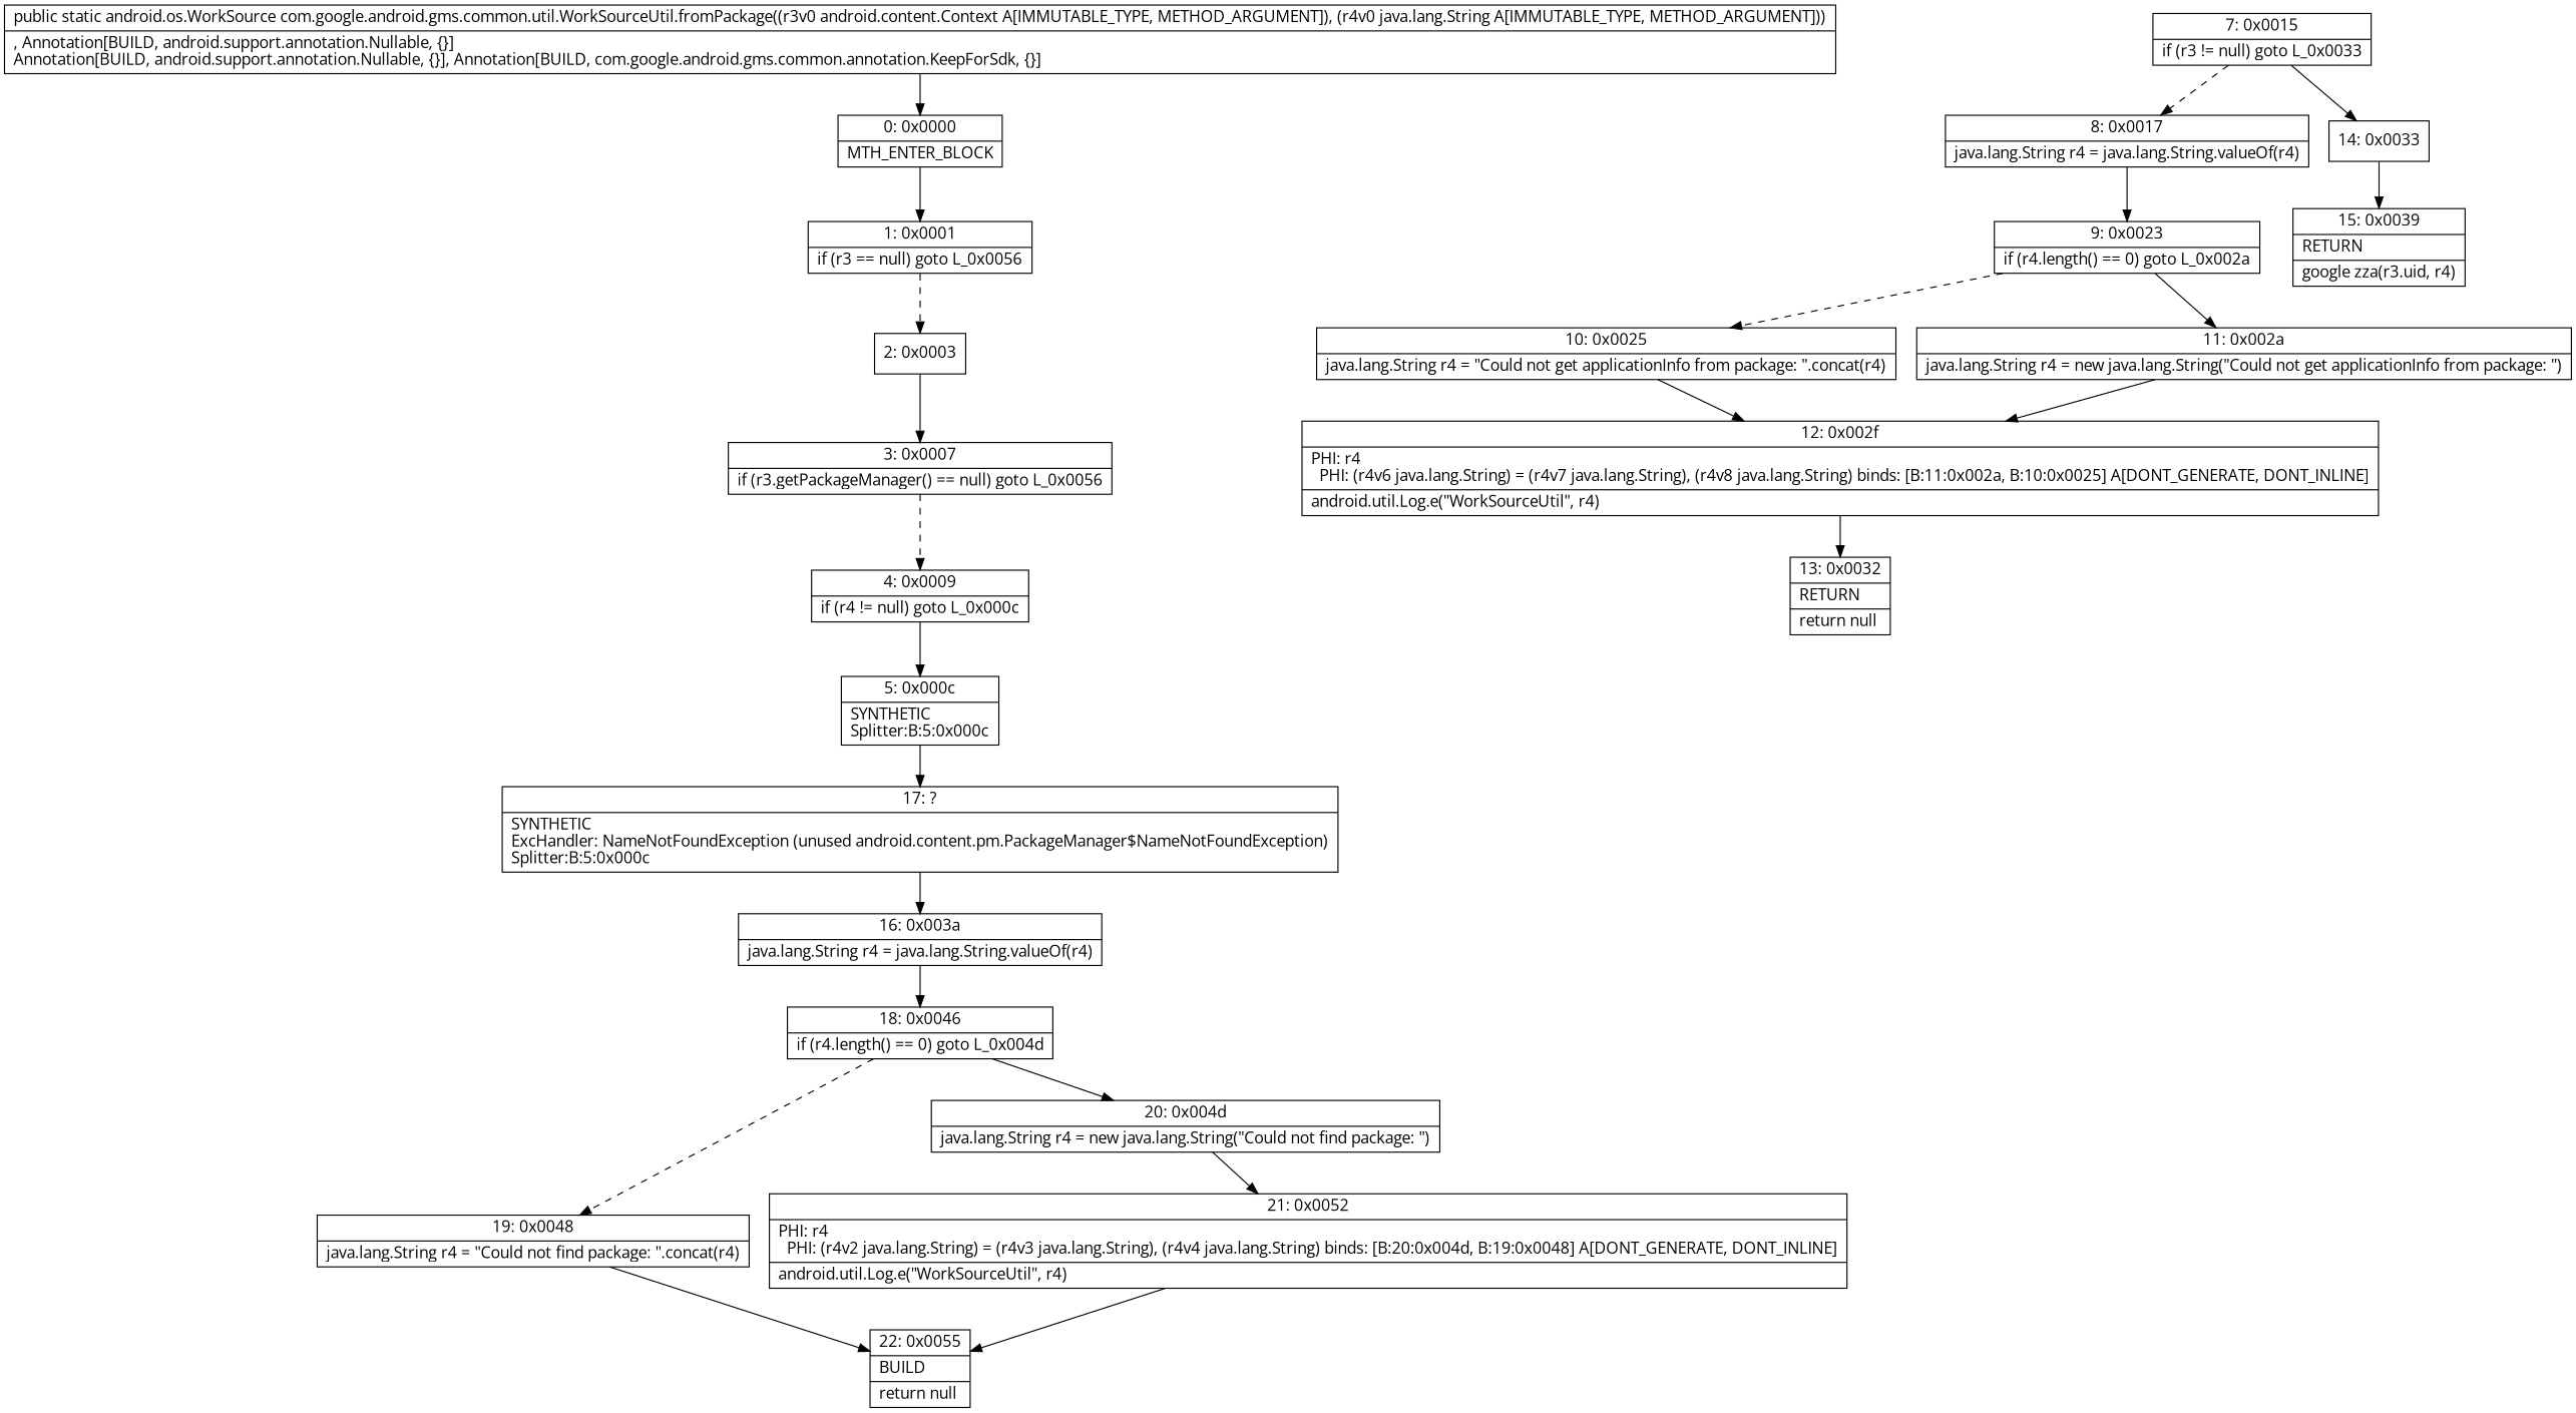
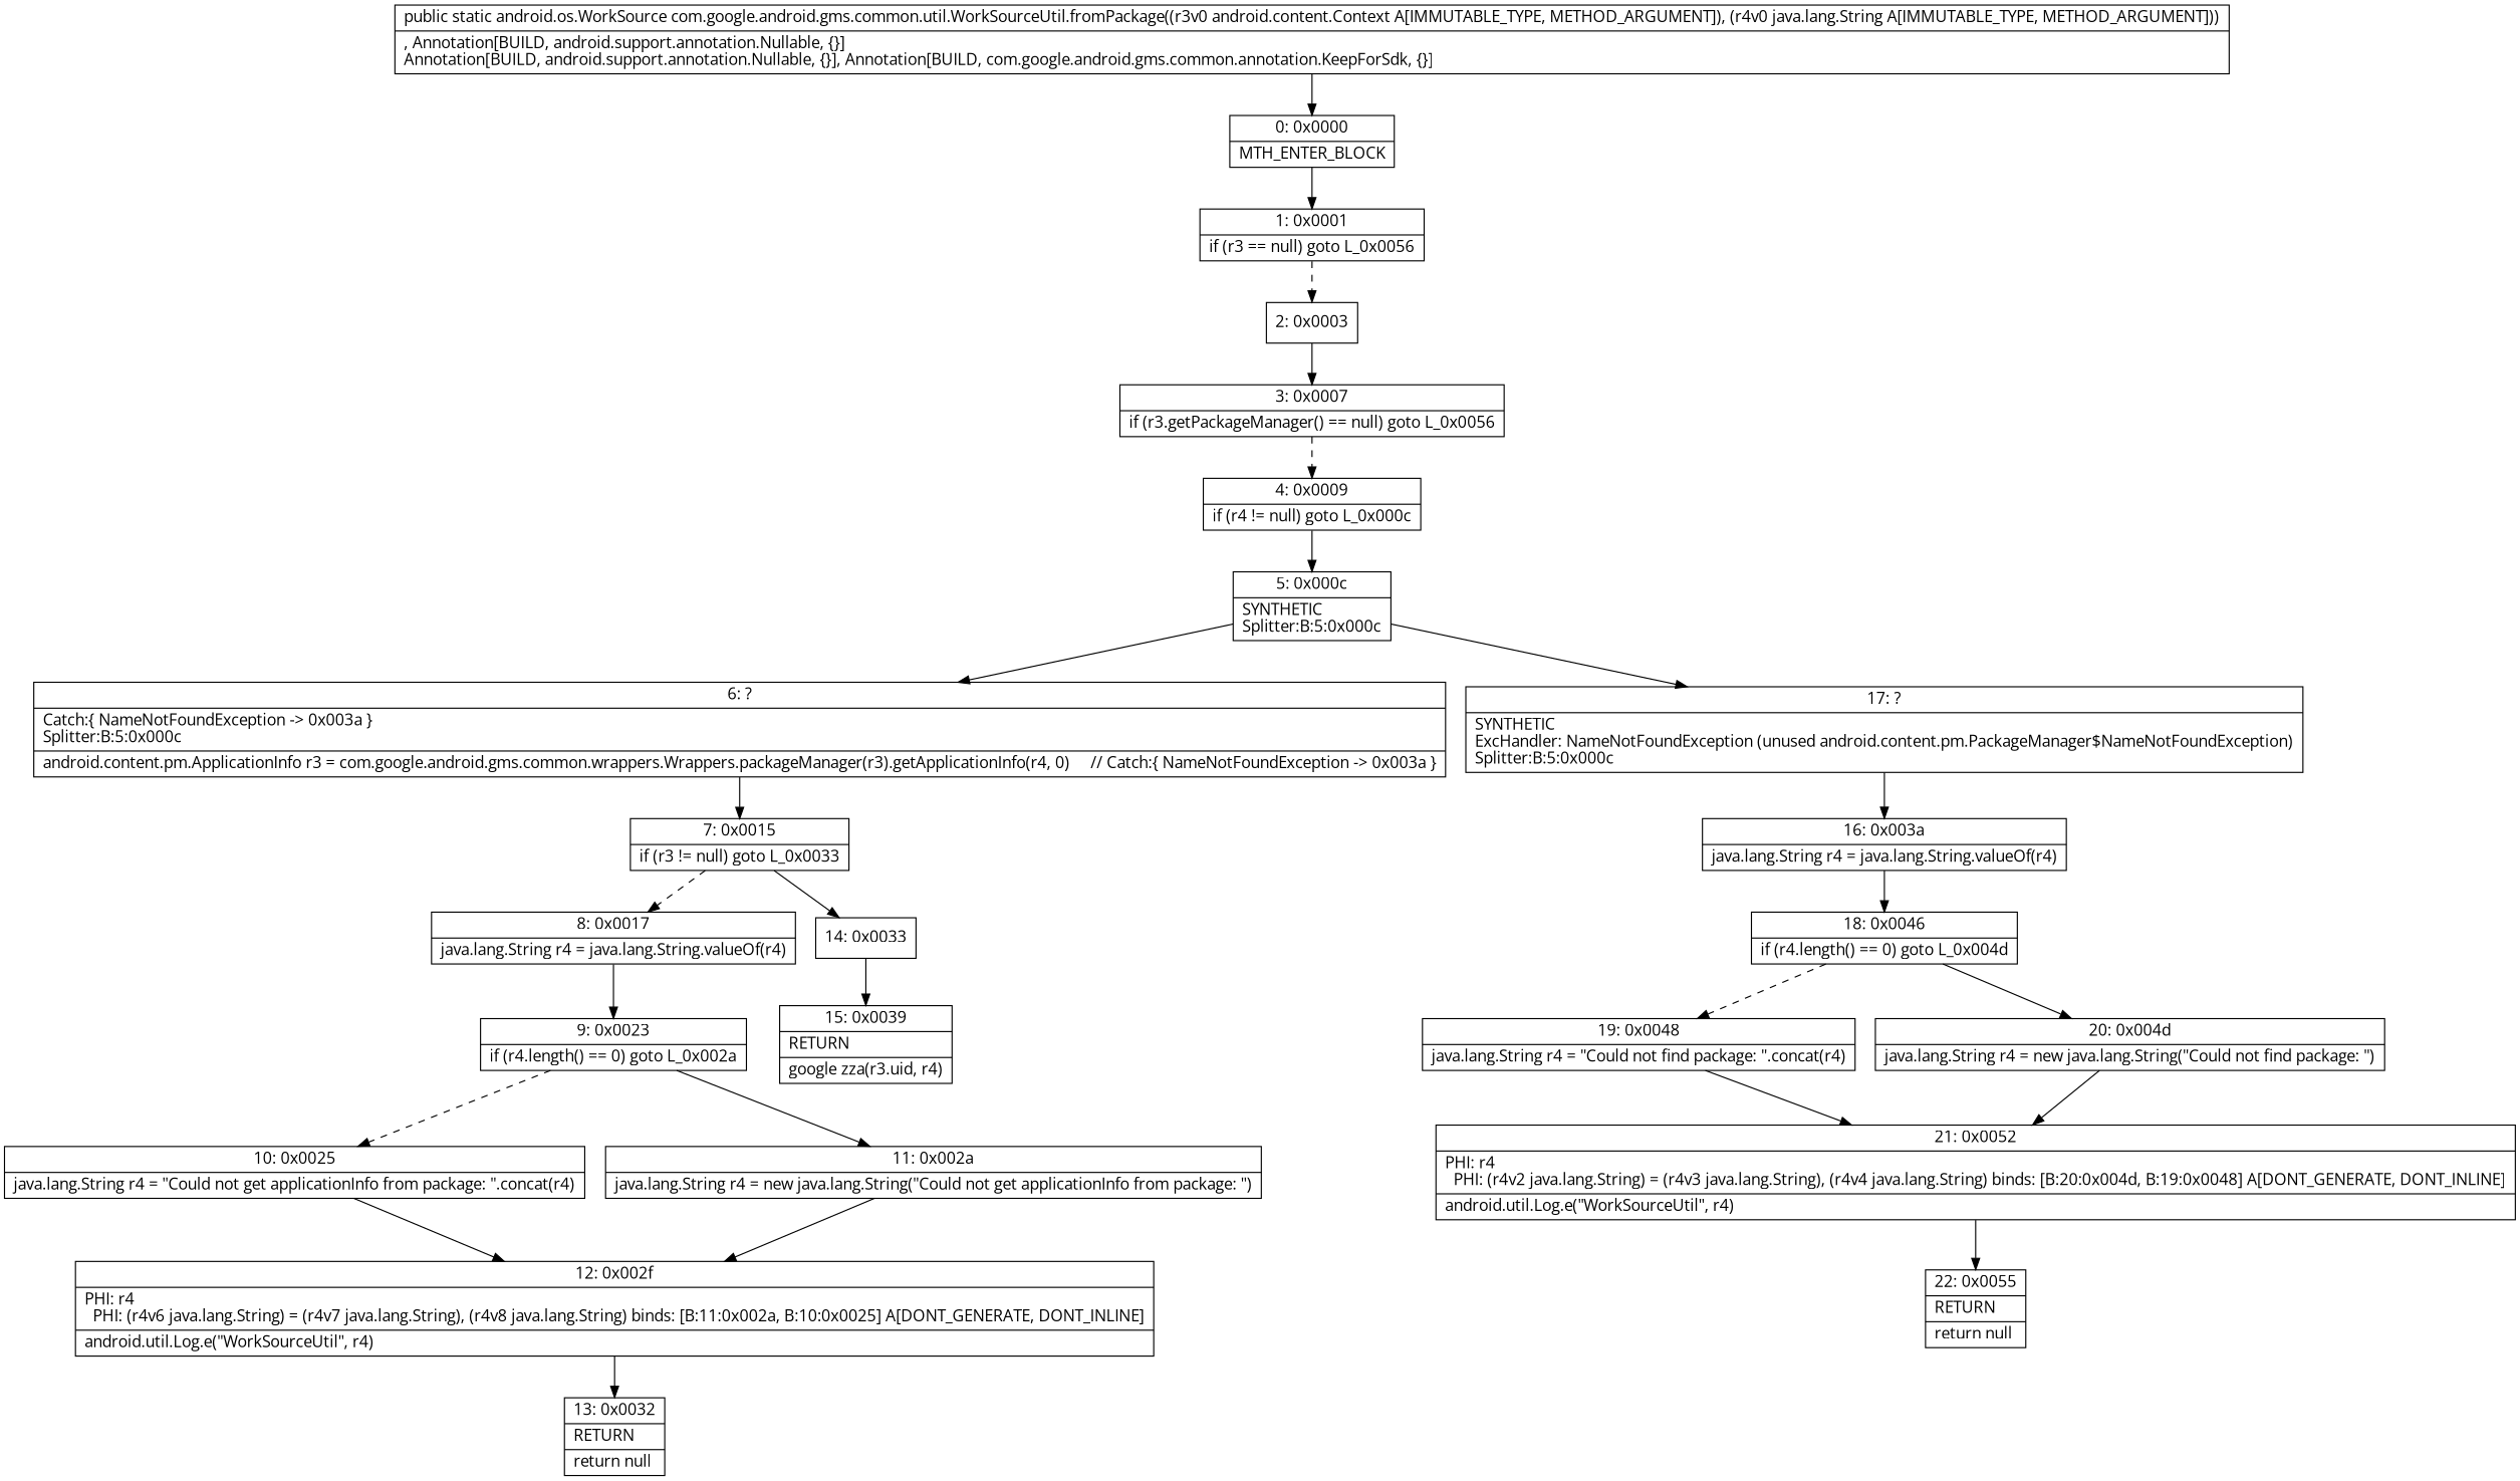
  digraph {
    fontname="Open Sans"
    node [fontname="Open Sans" shape=record]
    edge [fontname="Open Sans"]
    n1 [label="{0\:\ 0x0000|MTH_ENTER_BLOCK\l}"]
    n2 [label="{1\:\ 0x0001|if (r3 == null) goto L_0x0056\l}"]
    n3 [label="{2\:\ 0x0003}"]
    n4 [label="{3\:\ 0x0007|if (r3.getPackageManager() == null) goto L_0x0056\l}"]
    n5 [label="{4\:\ 0x0009|if (r4 != null) goto L_0x000c\l}"]
    n6 [label="{5\:\ 0x000c|SYNTHETIC\lSplitter:B:5:0x000c\l}"]
+   n7 [label="{6\:\ ?|Catch:\{ NameNotFoundException \-\> 0x003a \}\lSplitter:B:5:0x000c\l|android.content.pm.ApplicationInfo r3 = com.google.android.gms.common.wrappers.Wrappers.packageManager(r3).getApplicationInfo(r4, 0)     \/\/ Catch:\{ NameNotFoundException \-\> 0x003a \}\l}"]
    n8 [label="{17\:\ ?|SYNTHETIC\lExcHandler: NameNotFoundException (unused android.content.pm.PackageManager$NameNotFoundException)\lSplitter:B:5:0x000c\l}"]
    n9 [label="{7\:\ 0x0015|if (r3 != null) goto L_0x0033\l}"]
    n10 [label="{16\:\ 0x003a|java.lang.String r4 = java.lang.String.valueOf(r4)\l}"]
    n11 [label="{8\:\ 0x0017|java.lang.String r4 = java.lang.String.valueOf(r4)\l}"]
    n12 [label="{14\:\ 0x0033}"]
    n13 [label="{9\:\ 0x0023|if (r4.length() == 0) goto L_0x002a\l}"]
    n14 [label="{15\:\ 0x0039|RETURN\l|google zza(r3.uid, r4)\l}"]
    n15 [label="{10\:\ 0x0025|java.lang.String r4 = \"Could not get applicationInfo from package: \".concat(r4)\l}"]
    n16 [label="{11\:\ 0x002a|java.lang.String r4 = new java.lang.String(\"Could not get applicationInfo from package: \")\l}"]
    n17 [label="{12\:\ 0x002f|PHI: r4 \l  PHI: (r4v6 java.lang.String) = (r4v7 java.lang.String), (r4v8 java.lang.String) binds: [B:11:0x002a, B:10:0x0025] A[DONT_GENERATE, DONT_INLINE]\l|android.util.Log.e(\"WorkSourceUtil\", r4)\l}"]
    n18 [label="{13\:\ 0x0032|RETURN\l|return null\l}"]
    n19 [label="{18\:\ 0x0046|if (r4.length() == 0) goto L_0x004d\l}"]
    n20 [label="{19\:\ 0x0048|java.lang.String r4 = \"Could not find package: \".concat(r4)\l}"]
    n21 [label="{20\:\ 0x004d|java.lang.String r4 = new java.lang.String(\"Could not find package: \")\l}"]
    n22 [label="{21\:\ 0x0052|PHI: r4 \l  PHI: (r4v2 java.lang.String) = (r4v3 java.lang.String), (r4v4 java.lang.String) binds: [B:20:0x004d, B:19:0x0048] A[DONT_GENERATE, DONT_INLINE]\l|android.util.Log.e(\"WorkSourceUtil\", r4)\l}"]
-   n23 [label="{22\:\ 0x0055|BUILD\l|return null\l}"]
+   n23 [label="{22\:\ 0x0055|RETURN\l|return null\l}"]
    n24 [label="{public static android.os.WorkSource com.google.android.gms.common.util.WorkSourceUtil.fromPackage((r3v0 android.content.Context A[IMMUTABLE_TYPE, METHOD_ARGUMENT]), (r4v0 java.lang.String A[IMMUTABLE_TYPE, METHOD_ARGUMENT]))  | , Annotation[BUILD, android.support.annotation.Nullable, \{\}]\lAnnotation[BUILD, android.support.annotation.Nullable, \{\}], Annotation[BUILD, com.google.android.gms.common.annotation.KeepForSdk, \{\}]\l}"]
    n1 -> n2
    n2 -> n3 [style=dashed]
    n3 -> n4
    n4 -> n5 [style=dashed]
    n5 -> n6
+   n6 -> n7
    n6 -> n8
+   n7 -> n9
    n8 -> n10
    n9 -> n11 [style=dashed]
    n9 -> n12
    n10 -> n19
    n11 -> n13
    n12 -> n14
    n13 -> n15 [style=dashed]
    n13 -> n16
    n15 -> n17
    n16 -> n17
    n17 -> n18
    n19 -> n20 [style=dashed]
    n19 -> n21
-   n20 -> n23
+   n20 -> n22
    n21 -> n22
    n22 -> n23
    n24 -> n1
  }
